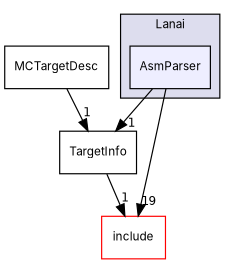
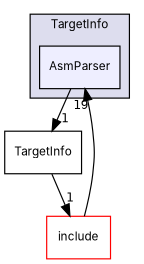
  digraph {
    compound=true
    fontname=Inter
    node [fontname=Inter fontsize=10 shape=box]
    edge [fontname=Inter headlabel=1 labeldistance=1.5 labelfontname=Helvetica labelfontsize=10]
    n1 [fillcolor="#eeeeff" label=AsmParser pencolor=black style=filled]
    n2 [label=TargetInfo]
    n3 [color=red label=include]
-   n4 [label=MCTargetDesc]
    subgraph cluster_1 {
      bgcolor="#ddddee"
      fontsize=10
-     label=Lanai
+     label=TargetInfo
      pencolor=black
      n1
    }
    n1 -> n2
-   n1 -> n3 [headlabel=19]
+   n3 -> n1 [headlabel=19]
    n2 -> n3
-   n4 -> n2
  }
